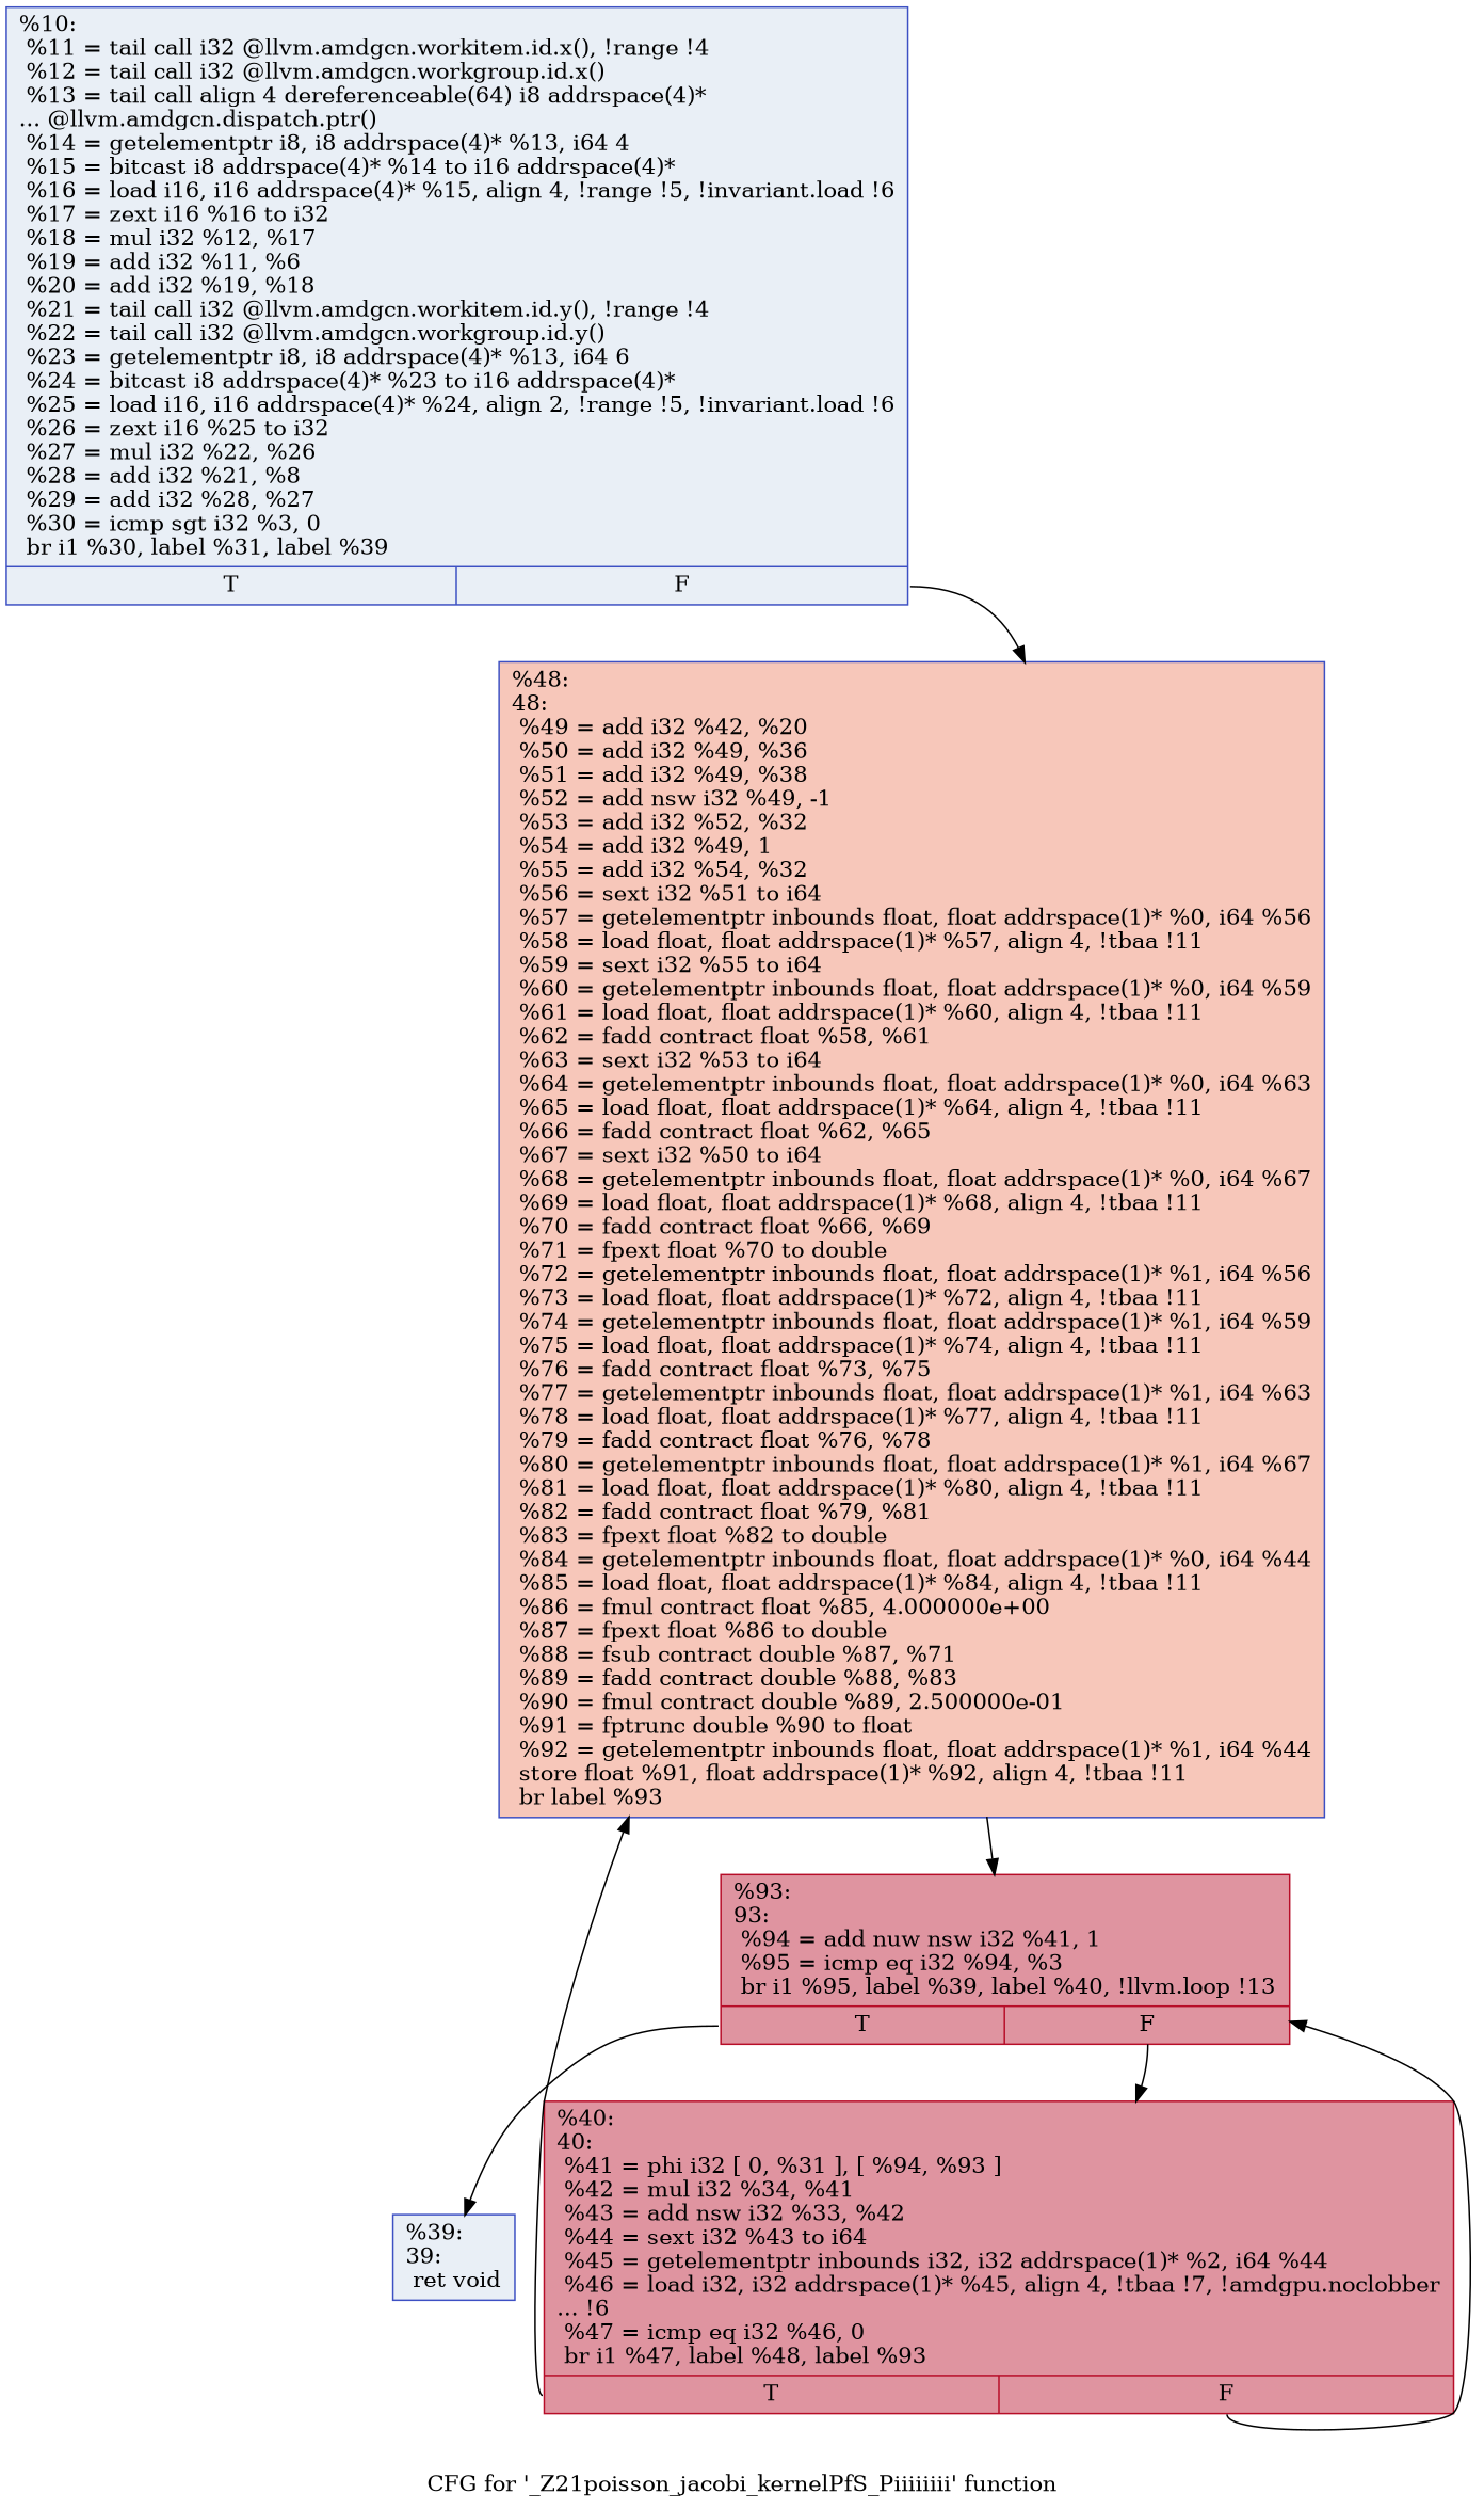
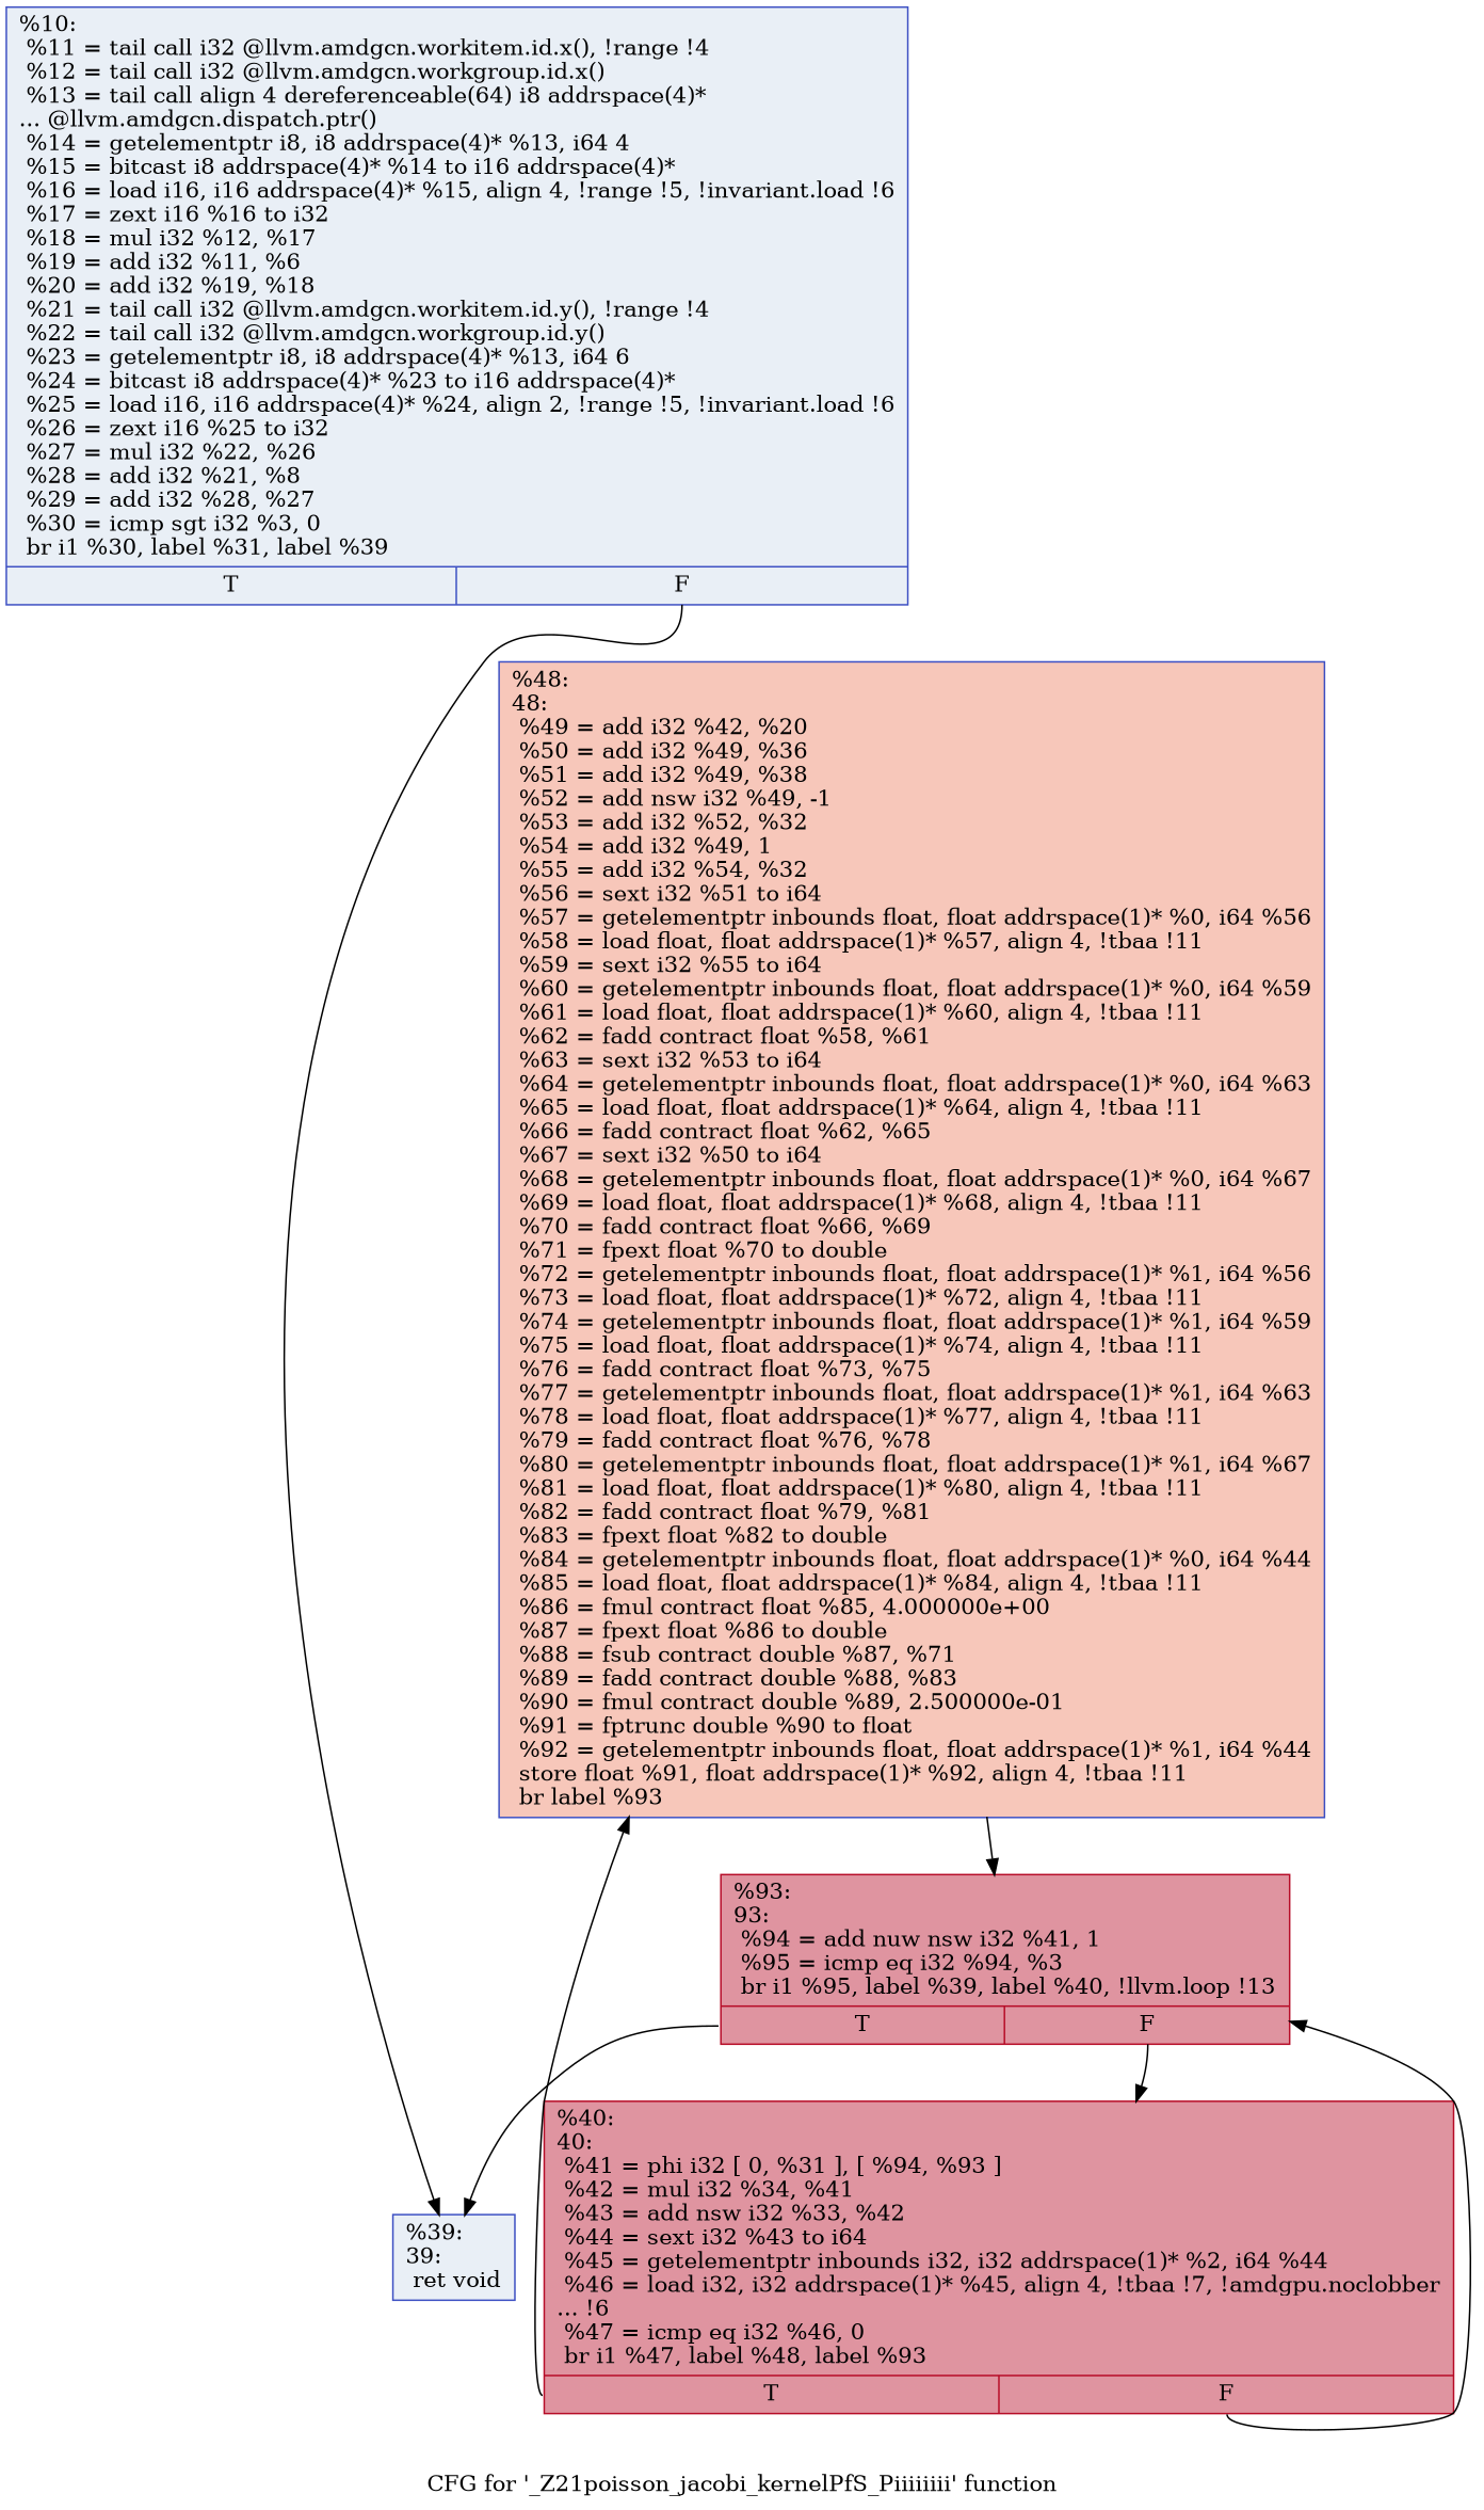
  digraph {
    label="CFG for '_Z21poisson_jacobi_kernelPfS_Piiiiiiii' function"
    node [color="#3d50c3ff" fillcolor="#cedaeb70" shape=record style=filled]
    edge [tailport=s1]
    n1 [label="{%10:\l  %11 = tail call i32 @llvm.amdgcn.workitem.id.x(), !range !4\l  %12 = tail call i32 @llvm.amdgcn.workgroup.id.x()\l  %13 = tail call align 4 dereferenceable(64) i8 addrspace(4)*\l... @llvm.amdgcn.dispatch.ptr()\l  %14 = getelementptr i8, i8 addrspace(4)* %13, i64 4\l  %15 = bitcast i8 addrspace(4)* %14 to i16 addrspace(4)*\l  %16 = load i16, i16 addrspace(4)* %15, align 4, !range !5, !invariant.load !6\l  %17 = zext i16 %16 to i32\l  %18 = mul i32 %12, %17\l  %19 = add i32 %11, %6\l  %20 = add i32 %19, %18\l  %21 = tail call i32 @llvm.amdgcn.workitem.id.y(), !range !4\l  %22 = tail call i32 @llvm.amdgcn.workgroup.id.y()\l  %23 = getelementptr i8, i8 addrspace(4)* %13, i64 6\l  %24 = bitcast i8 addrspace(4)* %23 to i16 addrspace(4)*\l  %25 = load i16, i16 addrspace(4)* %24, align 2, !range !5, !invariant.load !6\l  %26 = zext i16 %25 to i32\l  %27 = mul i32 %22, %26\l  %28 = add i32 %21, %8\l  %29 = add i32 %28, %27\l  %30 = icmp sgt i32 %3, 0\l  br i1 %30, label %31, label %39\l|{<s0>T|<s1>F}}"]
    n2 [label="{%39:\l39:                                               \l  ret void\l}"]
    n3 [color="#b70d28ff" fillcolor="#b70d2870" label="{%40:\l40:                                               \l  %41 = phi i32 [ 0, %31 ], [ %94, %93 ]\l  %42 = mul i32 %34, %41\l  %43 = add nsw i32 %33, %42\l  %44 = sext i32 %43 to i64\l  %45 = getelementptr inbounds i32, i32 addrspace(1)* %2, i64 %44\l  %46 = load i32, i32 addrspace(1)* %45, align 4, !tbaa !7, !amdgpu.noclobber\l... !6\l  %47 = icmp eq i32 %46, 0\l  br i1 %47, label %48, label %93\l|{<s0>T|<s1>F}}"]
    n4 [fillcolor="#ec7f6370" label="{%48:\l48:                                               \l  %49 = add i32 %42, %20\l  %50 = add i32 %49, %36\l  %51 = add i32 %49, %38\l  %52 = add nsw i32 %49, -1\l  %53 = add i32 %52, %32\l  %54 = add i32 %49, 1\l  %55 = add i32 %54, %32\l  %56 = sext i32 %51 to i64\l  %57 = getelementptr inbounds float, float addrspace(1)* %0, i64 %56\l  %58 = load float, float addrspace(1)* %57, align 4, !tbaa !11\l  %59 = sext i32 %55 to i64\l  %60 = getelementptr inbounds float, float addrspace(1)* %0, i64 %59\l  %61 = load float, float addrspace(1)* %60, align 4, !tbaa !11\l  %62 = fadd contract float %58, %61\l  %63 = sext i32 %53 to i64\l  %64 = getelementptr inbounds float, float addrspace(1)* %0, i64 %63\l  %65 = load float, float addrspace(1)* %64, align 4, !tbaa !11\l  %66 = fadd contract float %62, %65\l  %67 = sext i32 %50 to i64\l  %68 = getelementptr inbounds float, float addrspace(1)* %0, i64 %67\l  %69 = load float, float addrspace(1)* %68, align 4, !tbaa !11\l  %70 = fadd contract float %66, %69\l  %71 = fpext float %70 to double\l  %72 = getelementptr inbounds float, float addrspace(1)* %1, i64 %56\l  %73 = load float, float addrspace(1)* %72, align 4, !tbaa !11\l  %74 = getelementptr inbounds float, float addrspace(1)* %1, i64 %59\l  %75 = load float, float addrspace(1)* %74, align 4, !tbaa !11\l  %76 = fadd contract float %73, %75\l  %77 = getelementptr inbounds float, float addrspace(1)* %1, i64 %63\l  %78 = load float, float addrspace(1)* %77, align 4, !tbaa !11\l  %79 = fadd contract float %76, %78\l  %80 = getelementptr inbounds float, float addrspace(1)* %1, i64 %67\l  %81 = load float, float addrspace(1)* %80, align 4, !tbaa !11\l  %82 = fadd contract float %79, %81\l  %83 = fpext float %82 to double\l  %84 = getelementptr inbounds float, float addrspace(1)* %0, i64 %44\l  %85 = load float, float addrspace(1)* %84, align 4, !tbaa !11\l  %86 = fmul contract float %85, 4.000000e+00\l  %87 = fpext float %86 to double\l  %88 = fsub contract double %87, %71\l  %89 = fadd contract double %88, %83\l  %90 = fmul contract double %89, 2.500000e-01\l  %91 = fptrunc double %90 to float\l  %92 = getelementptr inbounds float, float addrspace(1)* %1, i64 %44\l  store float %91, float addrspace(1)* %92, align 4, !tbaa !11\l  br label %93\l}"]
    n5 [color="#b70d28ff" fillcolor="#b70d2870" label="{%93:\l93:                                               \l  %94 = add nuw nsw i32 %41, 1\l  %95 = icmp eq i32 %94, %3\l  br i1 %95, label %39, label %40, !llvm.loop !13\l|{<s0>T|<s1>F}}"]
-   n1 -> n4
+   n1 -> n2
    n3 -> n4 [tailport=s0]
    n3 -> n5
    n4 -> n5 [tailport=s0]
    n5 -> n2 [tailport=s0]
    n5 -> n3
  }
